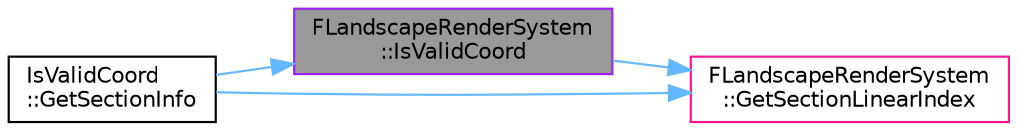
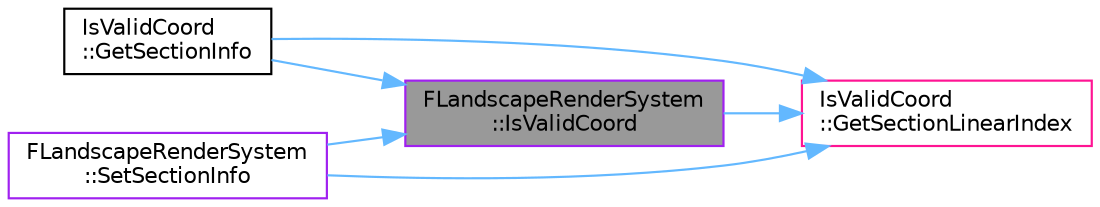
  digraph {
    rankdir=RL
    node [color=purple fillcolor=white fontname=Helvetica fontsize=10 shape=box style=filled]
    edge [color=steelblue1 dir=back fontname=Helvetica fontsize=10 labelfontname=Helvetica labelfontsize=10 style=solid]
    n1 [fillcolor=grey60 fontcolor=black height=0.2 label="FLandscapeRenderSystem\l::IsValidCoord" width=0.4]
    n2 [color=black height=0.2 label="IsValidCoord\l::GetSectionInfo" width=0.4]
-   n4 [color=deeppink height=0.2 label="FLandscapeRenderSystem\l::GetSectionLinearIndex" width=0.4]
+   n3 [height=0.2 label="FLandscapeRenderSystem\l::SetSectionInfo" width=0.4]
+   n4 [color=deeppink height=0.2 label="IsValidCoord\l::GetSectionLinearIndex" width=0.4]
    n1 -> n2
+   n1 -> n3
    n4 -> n1
    n4 -> n2
+   n4 -> n3
  }
